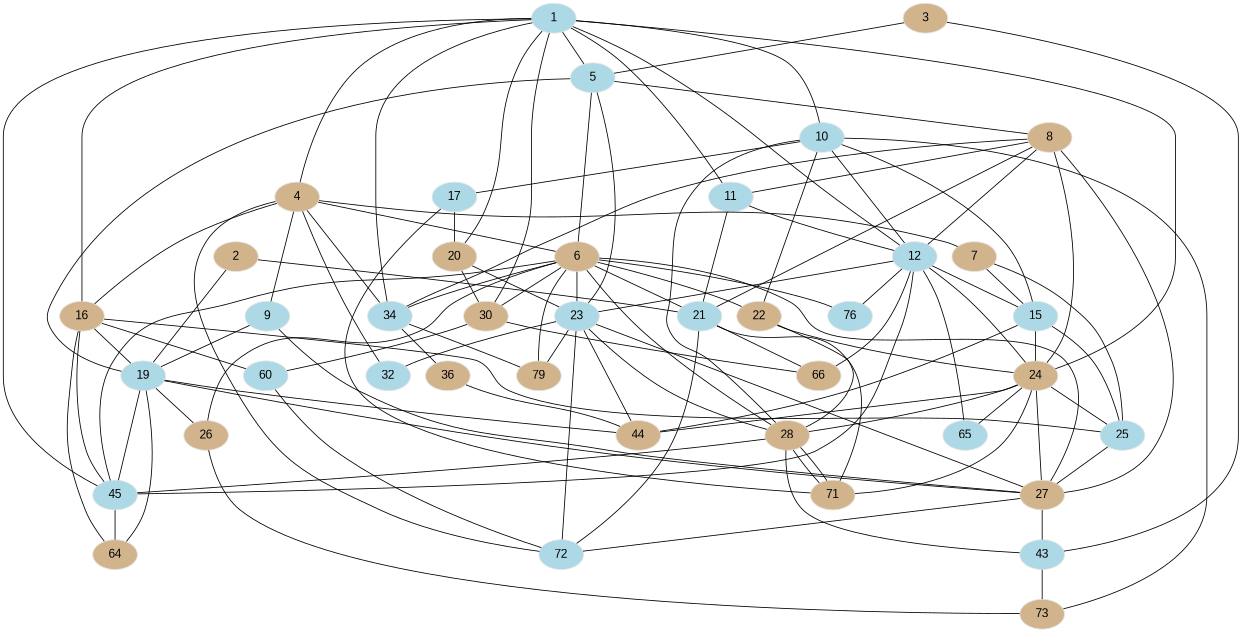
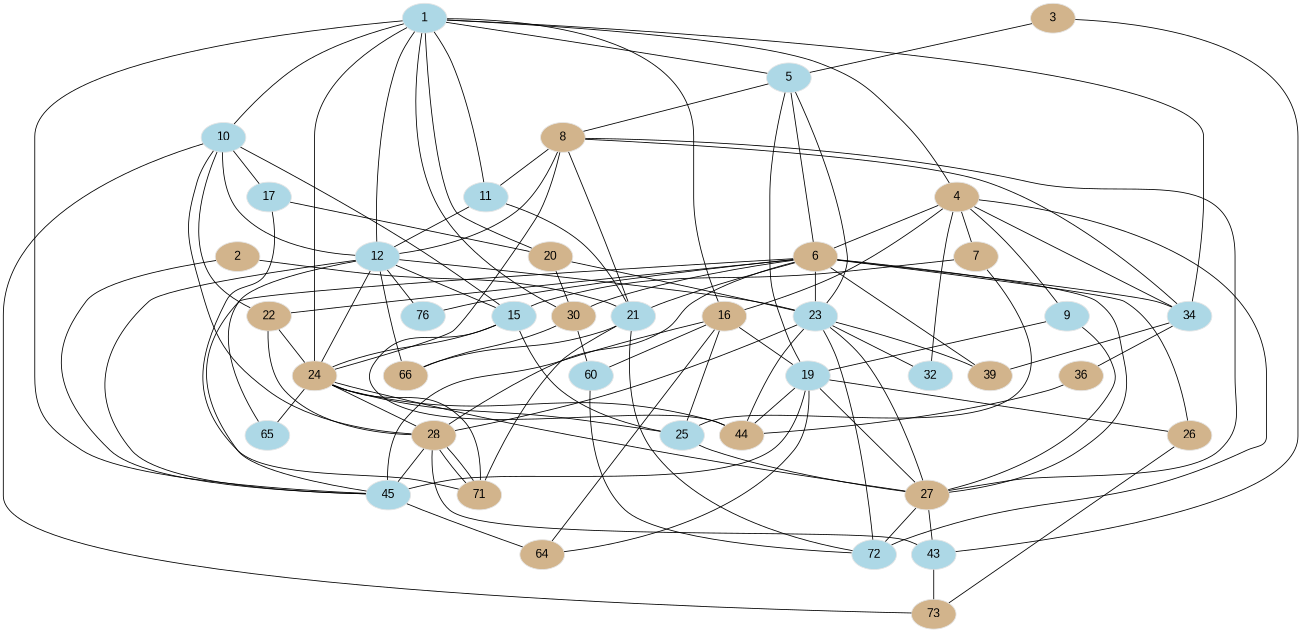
  graph {
    fontname="Liberation Sans"
    node [color=gray90 fillcolor=tan fontname="Liberation Sans" style=filled]
    edge [fontname="Liberation Sans"]
    1 [fillcolor=lightblue super="+49+41+31"]
    4 [super="+48+14"]
    5 [fillcolor=lightblue super="+57"]
    10 [fillcolor=lightblue super="+81"]
    11 [fillcolor=lightblue super="+75"]
    12 [fillcolor=lightblue super="+55+77+47"]
    16 [super="+61+37"]
    20
    24 [super="+58+42"]
    30 [super="+78"]
    34 [fillcolor=lightblue super="+70"]
    45 [fillcolor=lightblue super="+46+74"]
    6 [super="+18+62+33+40"]
    7
    9 [fillcolor=lightblue]
    32 [fillcolor=lightblue]
    72 [fillcolor=lightblue]
    19 [fillcolor=lightblue super="+35"]
    8 [super="+38+54"]
    23 [fillcolor=lightblue super="+50"]
    28 [super="+29+79"]
    22
    15 [fillcolor=lightblue super="+51+56"]
    17 [fillcolor=lightblue]
    73
    21 [fillcolor=lightblue super="+67"]
    76 [fillcolor=lightblue]
    65 [fillcolor=lightblue]
    66
    25 [fillcolor=lightblue]
    60 [fillcolor=lightblue]
    64 [super="+68"]
    27 [super="+53"]
    44
    71
-   39 [label=79]
+   39
    36
    2 [super="+13"]
    26
    43 [fillcolor=lightblue]
    3
    1 -- 4
    1 -- 5
    1 -- 10
    1 -- 11
    1 -- 12
    1 -- 16
    1 -- 20
    1 -- 24 [weight=2]
    1 -- 30
    1 -- 34
    1 -- 45
    4 -- 16
    4 -- 34
    4 -- 6
    4 -- 7
    4 -- 9
    4 -- 32
    4 -- 72
    5 -- 6
    5 -- 19
    5 -- 8
    5 -- 23
    10 -- 12
    10 -- 28
    10 -- 22
    10 -- 15
    10 -- 17
    10 -- 73
    11 -- 12
    11 -- 21
    12 -- 24
    12 -- 45
    12 -- 23 [weight=2]
    12 -- 15
    12 -- 76
    12 -- 65
    12 -- 66
    16 -- 45
    16 -- 19
    16 -- 25
    16 -- 60
    16 -- 64
    20 -- 30
    20 -- 23
    24 -- 28
    24 -- 65
    24 -- 25
    24 -- 27 [weight=2]
    24 -- 44
    24 -- 71
    30 -- 66
    30 -- 60
    34 -- 39
    34 -- 36
    45 -- 64
    6 -- 30
    6 -- 34
    6 -- 45
    6 -- 23
    6 -- 28
    6 -- 22
    6 -- 21
    6 -- 76
    6 -- 27
    6 -- 39
    6 -- 26
    7 -- 15
    7 -- 25
    9 -- 19
    9 -- 27
    19 -- 45
    19 -- 64
    19 -- 27
    19 -- 44
    19 -- 26
    8 -- 11
    8 -- 12 [weight=2]
    8 -- 24 [weight=3]
    8 -- 34
    8 -- 21
    8 -- 27
    23 -- 32
    23 -- 72
    23 -- 28
    23 -- 27
    23 -- 44
    23 -- 39
    28 -- 45 [weight=3]
    28 -- 71
    28 -- 71
    28 -- 43
    22 -- 24
    22 -- 28
    15 -- 24 [weight=2]
    15 -- 25
    15 -- 44
    17 -- 20
    17 -- 71
    21 -- 72
    21 -- 66
    21 -- 71
    25 -- 27
    60 -- 72
    27 -- 72
    27 -- 43
    36 -- 44
-   2 -- 19
+   2 -- 45
    2 -- 21
    26 -- 73
    43 -- 73
    3 -- 5
    3 -- 43
  }
